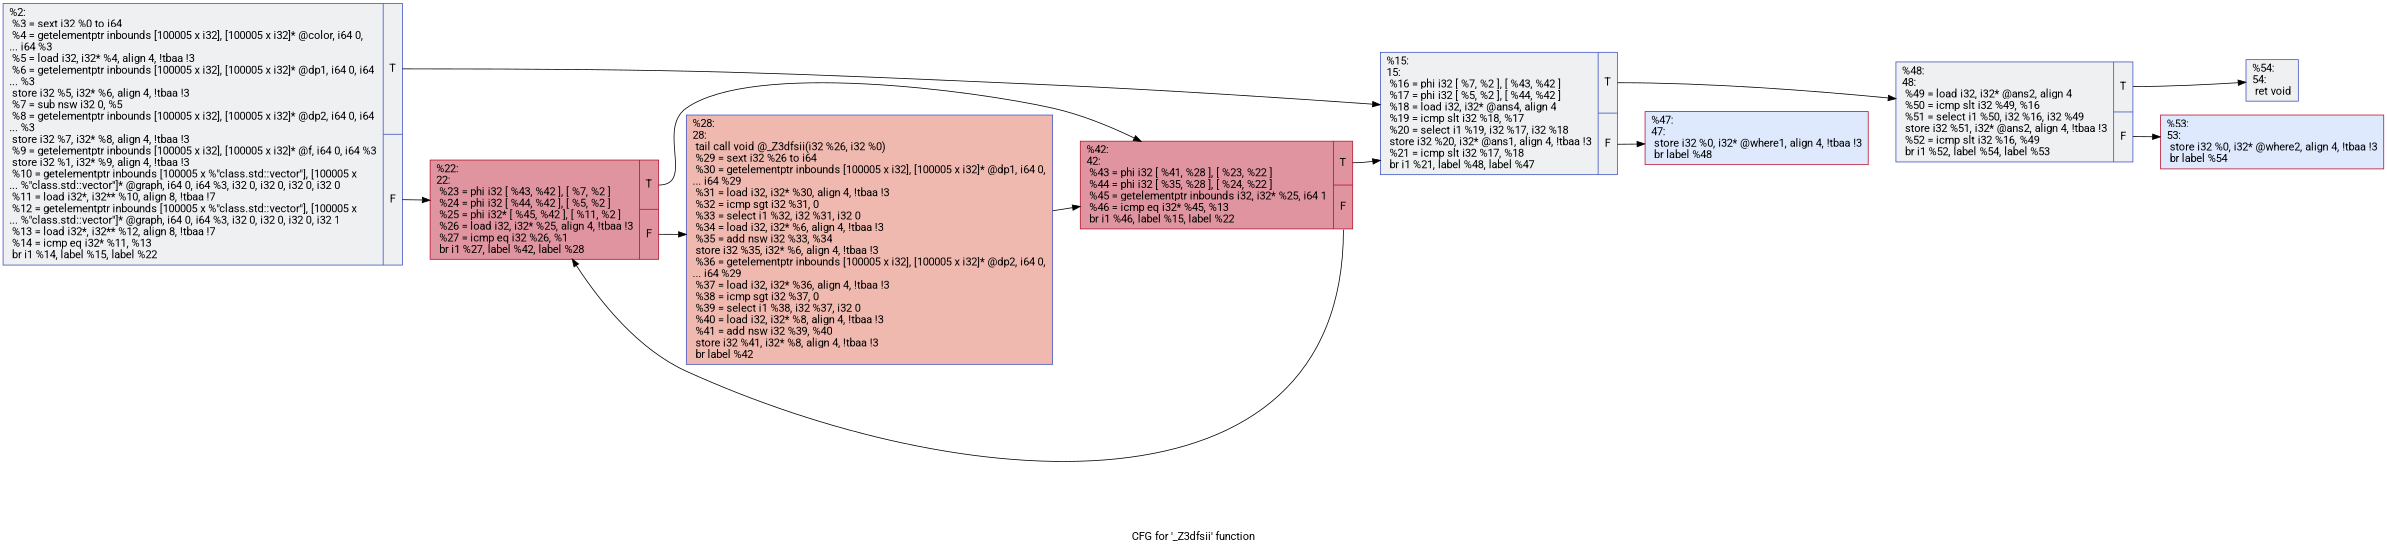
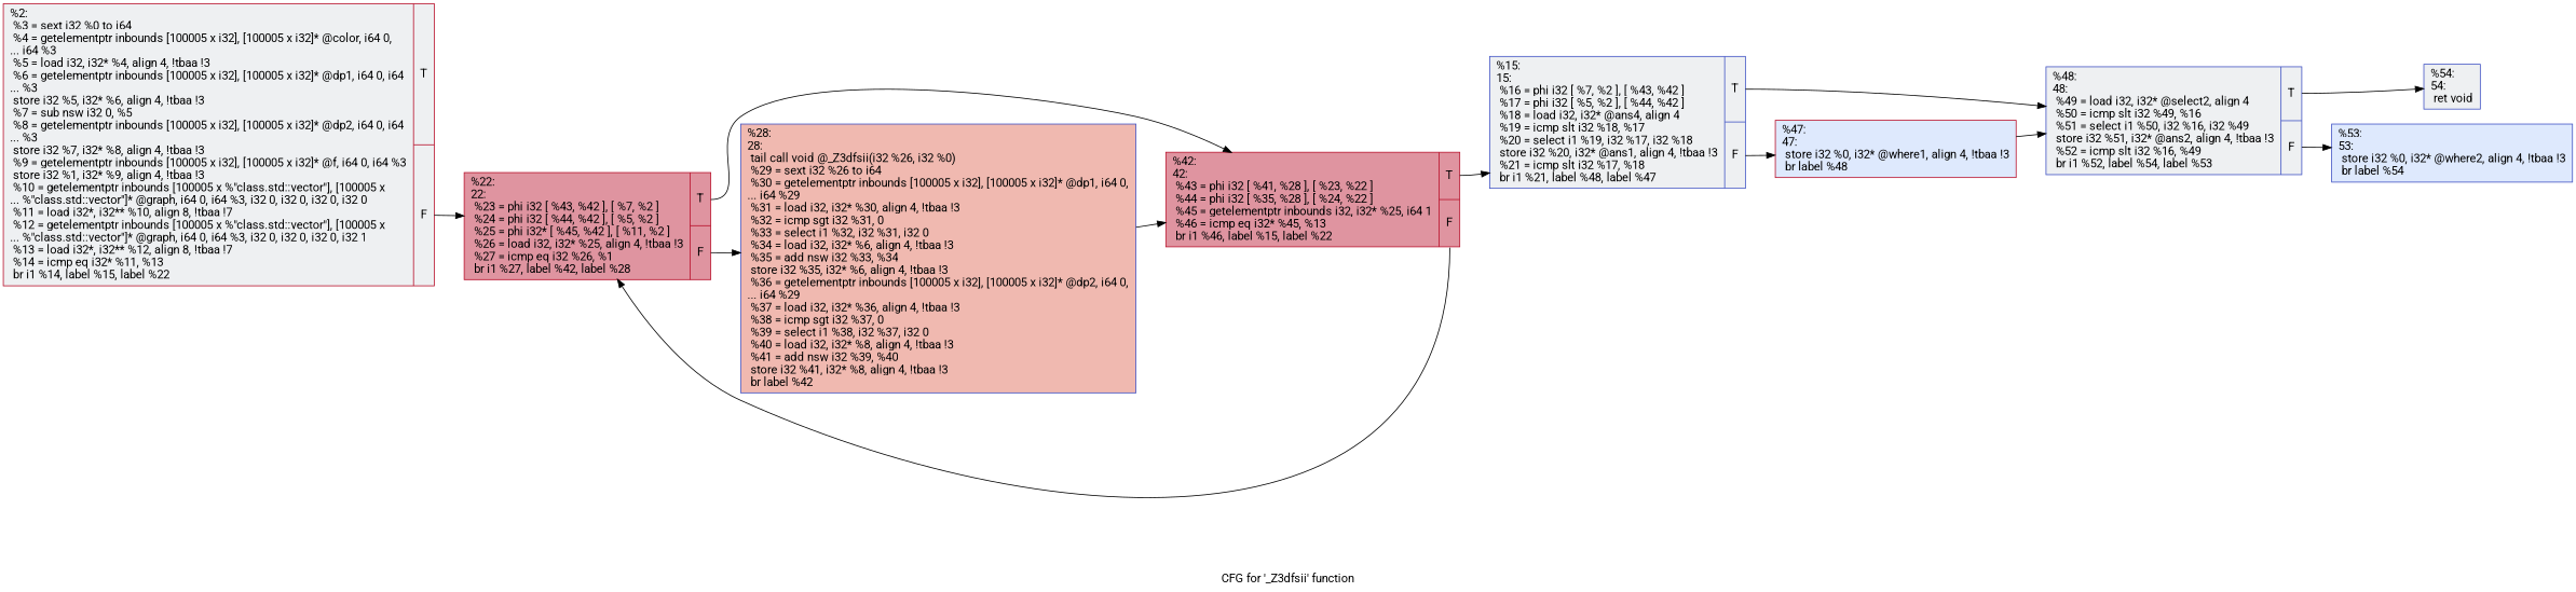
  digraph {
    fontname=Roboto
    label="CFG for '_Z3dfsii' function"
    rankdir=LR
    node [color="#3d50c3ff" fillcolor="#d9dce170" fontname=Roboto shape=record style=filled]
    edge [fontname=Roboto tailport=s0]
-   n1 [label="{%2:\l  %3 = sext i32 %0 to i64\l  %4 = getelementptr inbounds [100005 x i32], [100005 x i32]* @color, i64 0,\l... i64 %3\l  %5 = load i32, i32* %4, align 4, !tbaa !3\l  %6 = getelementptr inbounds [100005 x i32], [100005 x i32]* @dp1, i64 0, i64\l... %3\l  store i32 %5, i32* %6, align 4, !tbaa !3\l  %7 = sub nsw i32 0, %5\l  %8 = getelementptr inbounds [100005 x i32], [100005 x i32]* @dp2, i64 0, i64\l... %3\l  store i32 %7, i32* %8, align 4, !tbaa !3\l  %9 = getelementptr inbounds [100005 x i32], [100005 x i32]* @f, i64 0, i64 %3\l  store i32 %1, i32* %9, align 4, !tbaa !3\l  %10 = getelementptr inbounds [100005 x %\"class.std::vector\"], [100005 x\l... %\"class.std::vector\"]* @graph, i64 0, i64 %3, i32 0, i32 0, i32 0, i32 0\l  %11 = load i32*, i32** %10, align 8, !tbaa !7\l  %12 = getelementptr inbounds [100005 x %\"class.std::vector\"], [100005 x\l... %\"class.std::vector\"]* @graph, i64 0, i64 %3, i32 0, i32 0, i32 0, i32 1\l  %13 = load i32*, i32** %12, align 8, !tbaa !7\l  %14 = icmp eq i32* %11, %13\l  br i1 %14, label %15, label %22\l|{<s0>T|<s1>F}}"]
+   n1 [color="#b70d28ff" label="{%2:\l  %3 = sext i32 %0 to i64\l  %4 = getelementptr inbounds [100005 x i32], [100005 x i32]* @color, i64 0,\l... i64 %3\l  %5 = load i32, i32* %4, align 4, !tbaa !3\l  %6 = getelementptr inbounds [100005 x i32], [100005 x i32]* @dp1, i64 0, i64\l... %3\l  store i32 %5, i32* %6, align 4, !tbaa !3\l  %7 = sub nsw i32 0, %5\l  %8 = getelementptr inbounds [100005 x i32], [100005 x i32]* @dp2, i64 0, i64\l... %3\l  store i32 %7, i32* %8, align 4, !tbaa !3\l  %9 = getelementptr inbounds [100005 x i32], [100005 x i32]* @f, i64 0, i64 %3\l  store i32 %1, i32* %9, align 4, !tbaa !3\l  %10 = getelementptr inbounds [100005 x %\"class.std::vector\"], [100005 x\l... %\"class.std::vector\"]* @graph, i64 0, i64 %3, i32 0, i32 0, i32 0, i32 0\l  %11 = load i32*, i32** %10, align 8, !tbaa !7\l  %12 = getelementptr inbounds [100005 x %\"class.std::vector\"], [100005 x\l... %\"class.std::vector\"]* @graph, i64 0, i64 %3, i32 0, i32 0, i32 0, i32 1\l  %13 = load i32*, i32** %12, align 8, !tbaa !7\l  %14 = icmp eq i32* %11, %13\l  br i1 %14, label %15, label %22\l|{<s0>T|<s1>F}}"]
    n2 [label="{%15:\l15:                                               \l  %16 = phi i32 [ %7, %2 ], [ %43, %42 ]\l  %17 = phi i32 [ %5, %2 ], [ %44, %42 ]\l  %18 = load i32, i32* @ans4, align 4\l  %19 = icmp slt i32 %18, %17\l  %20 = select i1 %19, i32 %17, i32 %18\l  store i32 %20, i32* @ans1, align 4, !tbaa !3\l  %21 = icmp slt i32 %17, %18\l  br i1 %21, label %48, label %47\l|{<s0>T|<s1>F}}"]
    n3 [color="#b70d28ff" fillcolor="#b70d2870" label="{%22:\l22:                                               \l  %23 = phi i32 [ %43, %42 ], [ %7, %2 ]\l  %24 = phi i32 [ %44, %42 ], [ %5, %2 ]\l  %25 = phi i32* [ %45, %42 ], [ %11, %2 ]\l  %26 = load i32, i32* %25, align 4, !tbaa !3\l  %27 = icmp eq i32 %26, %1\l  br i1 %27, label %42, label %28\l|{<s0>T|<s1>F}}"]
-   n4 [label="{%48:\l48:                                               \l  %49 = load i32, i32* @ans2, align 4\l  %50 = icmp slt i32 %49, %16\l  %51 = select i1 %50, i32 %16, i32 %49\l  store i32 %51, i32* @ans2, align 4, !tbaa !3\l  %52 = icmp slt i32 %16, %49\l  br i1 %52, label %54, label %53\l|{<s0>T|<s1>F}}"]
+   n4 [label="{%48:\l48:                                               \l  %49 = load i32, i32* @select2, align 4\l  %50 = icmp slt i32 %49, %16\l  %51 = select i1 %50, i32 %16, i32 %49\l  store i32 %51, i32* @ans2, align 4, !tbaa !3\l  %52 = icmp slt i32 %16, %49\l  br i1 %52, label %54, label %53\l|{<s0>T|<s1>F}}"]
    n5 [color="#b70d28ff" fillcolor="#b5cdfa70" label="{%47:\l47:                                               \l  store i32 %0, i32* @where1, align 4, !tbaa !3\l  br label %48\l}"]
    n6 [color="#b70d28ff" fillcolor="#b70d2870" label="{%42:\l42:                                               \l  %43 = phi i32 [ %41, %28 ], [ %23, %22 ]\l  %44 = phi i32 [ %35, %28 ], [ %24, %22 ]\l  %45 = getelementptr inbounds i32, i32* %25, i64 1\l  %46 = icmp eq i32* %45, %13\l  br i1 %46, label %15, label %22\l|{<s0>T|<s1>F}}"]
    n7 [fillcolor="#de614d70" label="{%28:\l28:                                               \l  tail call void @_Z3dfsii(i32 %26, i32 %0)\l  %29 = sext i32 %26 to i64\l  %30 = getelementptr inbounds [100005 x i32], [100005 x i32]* @dp1, i64 0,\l... i64 %29\l  %31 = load i32, i32* %30, align 4, !tbaa !3\l  %32 = icmp sgt i32 %31, 0\l  %33 = select i1 %32, i32 %31, i32 0\l  %34 = load i32, i32* %6, align 4, !tbaa !3\l  %35 = add nsw i32 %33, %34\l  store i32 %35, i32* %6, align 4, !tbaa !3\l  %36 = getelementptr inbounds [100005 x i32], [100005 x i32]* @dp2, i64 0,\l... i64 %29\l  %37 = load i32, i32* %36, align 4, !tbaa !3\l  %38 = icmp sgt i32 %37, 0\l  %39 = select i1 %38, i32 %37, i32 0\l  %40 = load i32, i32* %8, align 4, !tbaa !3\l  %41 = add nsw i32 %39, %40\l  store i32 %41, i32* %8, align 4, !tbaa !3\l  br label %42\l}"]
    n8 [label="{%54:\l54:                                               \l  ret void\l}"]
-   n9 [color="#b70d28ff" fillcolor="#b5cdfa70" label="{%53:\l53:                                               \l  store i32 %0, i32* @where2, align 4, !tbaa !3\l  br label %54\l}"]
-   n1 -> n2
+   n9 [fillcolor="#b5cdfa70" label="{%53:\l53:                                               \l  store i32 %0, i32* @where2, align 4, !tbaa !3\l  br label %54\l}"]
    n1 -> n3 [tailport=s1]
    n2 -> n4
    n2 -> n5 [tailport=s1]
    n3 -> n6
    n3 -> n7 [tailport=s1]
    n4 -> n8
    n4 -> n9 [tailport=s1]
+   n5 -> n4
    n6 -> n2
    n6 -> n3 [tailport=s1]
    n7 -> n6
  }
